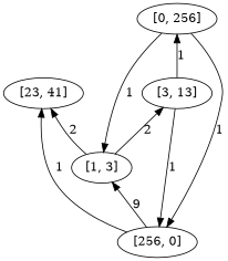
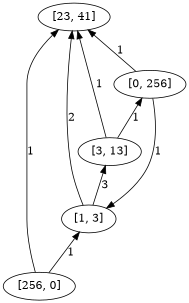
  digraph {
    ordering=out
    rankdir=BT
    node [shape=oval]
    n1 [label="[256, 0]"]
    n2 [label="[23, 41]"]
    n3 [label="[1, 3]"]
    n4 [label="[3, 13]"]
    n5 [label="[0, 256]"]
    n1 -> n2 [label=1]
-   n1 -> n3 [label=9]
+   n1 -> n3 [label=1]
    n3 -> n2 [label=2]
-   n3 -> n4 [label=2]
-   n4 -> n1 [label=1]
+   n3 -> n4 [label=3]
+   n4 -> n2 [label=1]
    n4 -> n5 [label=1]
-   n5 -> n1 [label=1]
+   n5 -> n2 [label=1]
    n5 -> n3 [label=1]
  }
